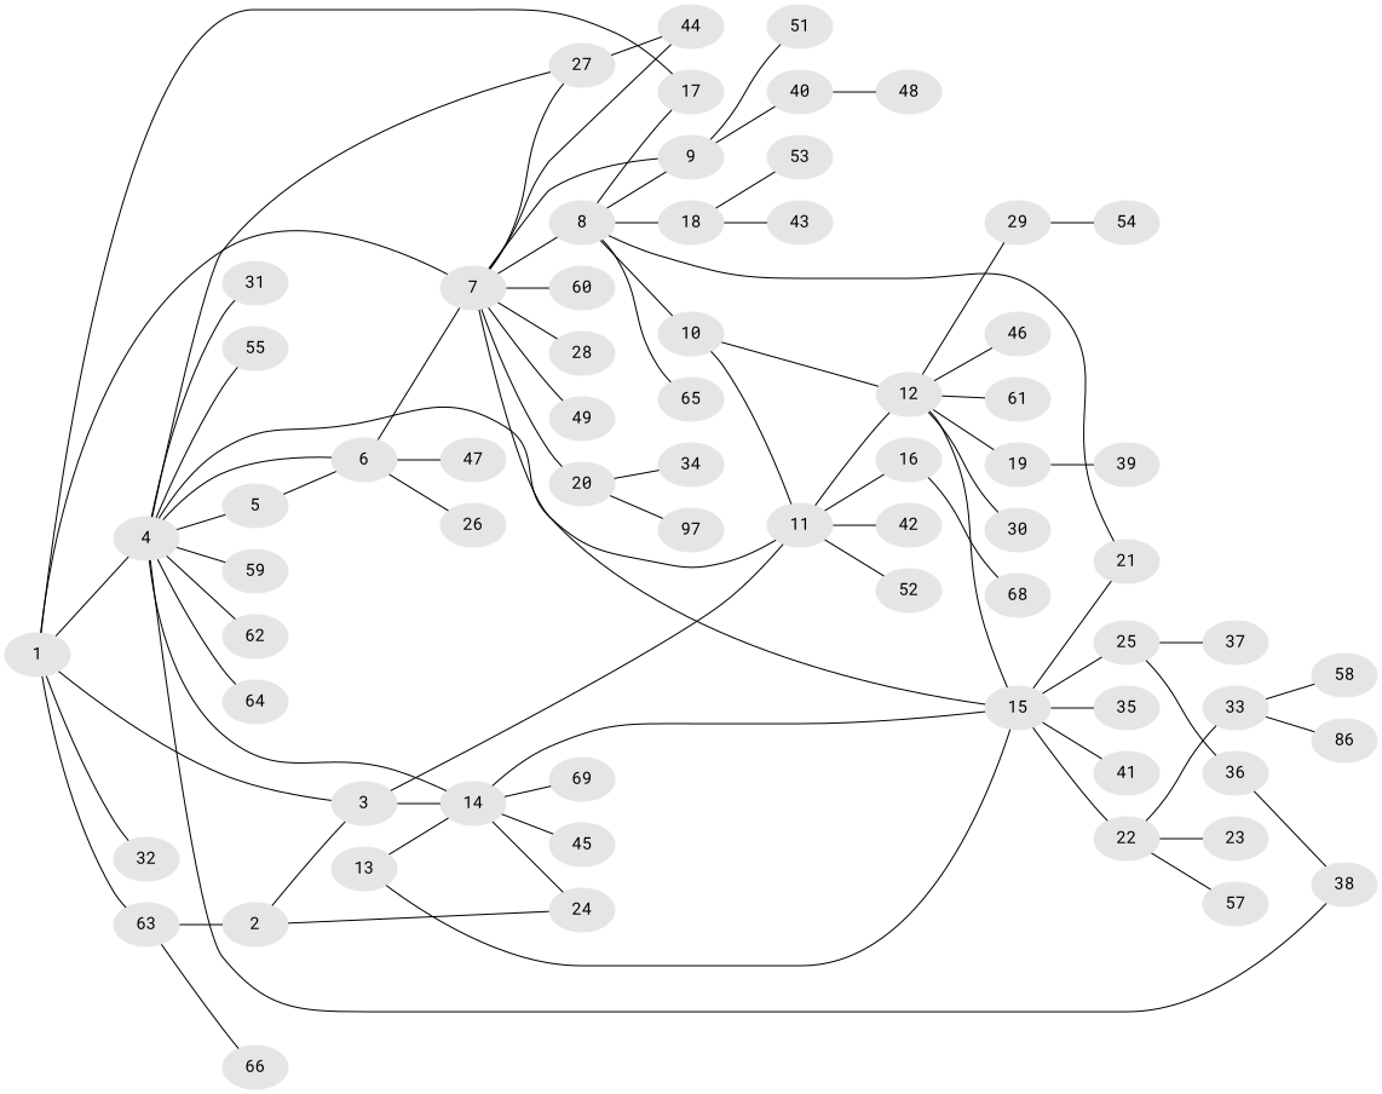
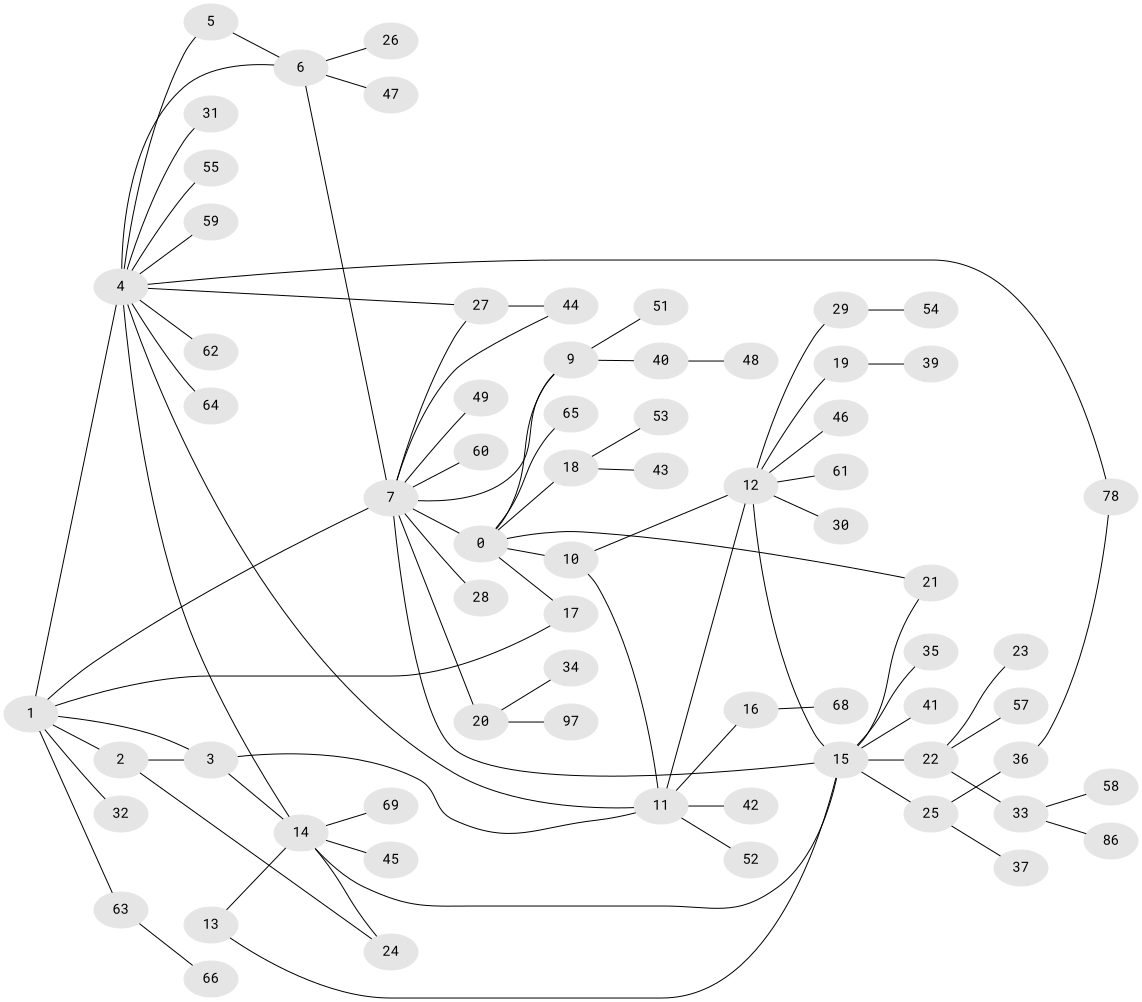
  graph {
    fontname="Roboto Mono"
    rankdir=LR
    node [color=gray90 fontname="Roboto Mono" style=filled]
    edge [fontname="Roboto Mono"]
    1
    2
    3
    4
    7
    17
    32
    63
    24
    11
    14
    5
    6
    27
    31
-   38
+   38 [label=78]
    55
    59
    62
    64
-   8
+   8 [label=0]
    9
    15
    20
    28
    44
    49
    60
    66
    12
    16
    42
    52
    45
    69
    26
    47
    10
    18
    21
    65
    40
    51
    22
    25
    35
    41
    34
    n49 [label=97]
    43
    53
    48
    19
    29
    30
    46
    61
    68
    39
    54
    13
    23
    33
    57
    36
    37
    n67 [label=86]
    58
-   63 -- 2
+   1 -- 2
    1 -- 3
    1 -- 4
    1 -- 7
    1 -- 17
    1 -- 32
    1 -- 63
    2 -- 3
    2 -- 24
    3 -- 11
    3 -- 14
    4 -- 11
    4 -- 14
    4 -- 5
    4 -- 6
    4 -- 27
    4 -- 31
    4 -- 38
    4 -- 55
    4 -- 59
    4 -- 62
    4 -- 64
    7 -- 27
    7 -- 8
    7 -- 9
    7 -- 15
    7 -- 20
    7 -- 28
    7 -- 44
    7 -- 49
    7 -- 60
    63 -- 66
    11 -- 12
    11 -- 16
    11 -- 42
    11 -- 52
    14 -- 24
    14 -- 15
    14 -- 45
    14 -- 69
    5 -- 6
    6 -- 7
    6 -- 26
    6 -- 47
    27 -- 44
    8 -- 17
    8 -- 9
    8 -- 10
    8 -- 18
    8 -- 21
    8 -- 65
    9 -- 40
    9 -- 51
    15 -- 21
    15 -- 22
    15 -- 25
    15 -- 35
    15 -- 41
    20 -- 34
    20 -- n49
    12 -- 15
    12 -- 19
    12 -- 29
    12 -- 30
    12 -- 46
    12 -- 61
    16 -- 68
    10 -- 11
    10 -- 12
    18 -- 43
    18 -- 53
    40 -- 48
    22 -- 23
    22 -- 33
    22 -- 57
    25 -- 36
    25 -- 37
    19 -- 39
    29 -- 54
    13 -- 14
    13 -- 15
    33 -- n67
    33 -- 58
    36 -- 38
  }
